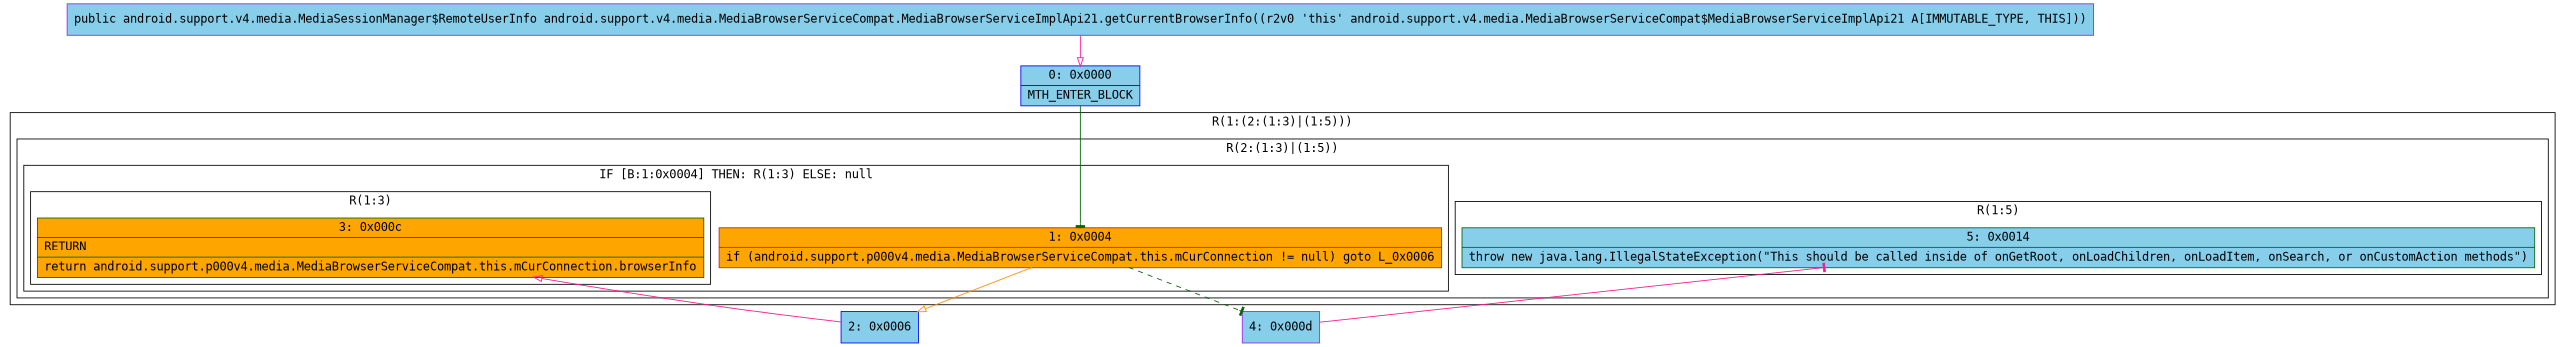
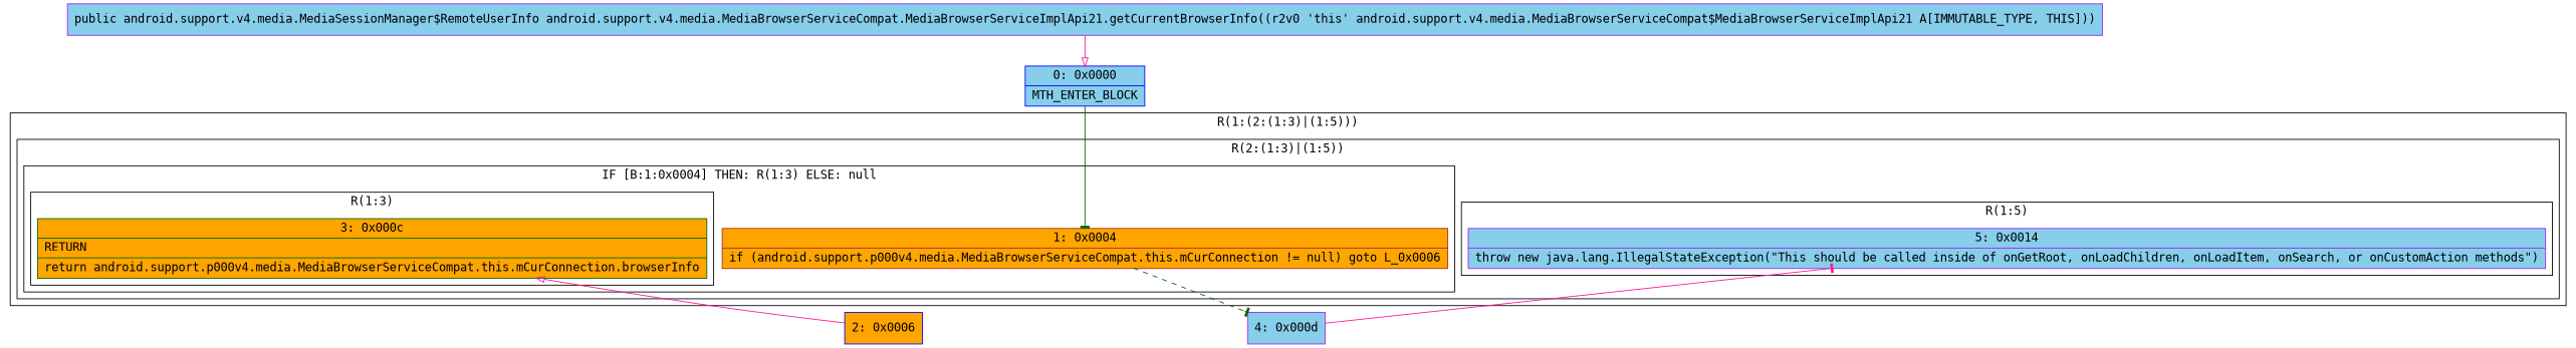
  digraph {
    fontname="DejaVu Sans Mono"
    node [color=darkgreen fillcolor=skyblue fontname="DejaVu Sans Mono" shape=record style=filled]
    edge [arrowhead=onormal color=deeppink fontname="DejaVu Sans Mono"]
    n1 [fillcolor=orange label="{3\:\ 0x000c|RETURN\l|return android.support.p000v4.media.MediaBrowserServiceCompat.this.mCurConnection.browserInfo\l}"]
    n2 [color=brown fillcolor=orange label="{1\:\ 0x0004|if (android.support.p000v4.media.MediaBrowserServiceCompat.this.mCurConnection != null) goto L_0x0006\l}"]
-   n3 [label="{5\:\ 0x0014|throw new java.lang.IllegalStateException(\"This should be called inside of onGetRoot, onLoadChildren, onLoadItem, onSearch, or onCustomAction methods\")\l}"]
-   n4 [color=blue label="{2\:\ 0x0006}"]
+   n3 [color=purple label="{5\:\ 0x0014|throw new java.lang.IllegalStateException(\"This should be called inside of onGetRoot, onLoadChildren, onLoadItem, onSearch, or onCustomAction methods\")\l}"]
+   n4 [color=blue fillcolor=orange label="{2\:\ 0x0006}"]
    n5 [color=purple label="{4\:\ 0x000d}"]
    n6 [color=blue label="{0\:\ 0x0000|MTH_ENTER_BLOCK\l}"]
    n7 [color=purple label="{public android.support.v4.media.MediaSessionManager$RemoteUserInfo android.support.v4.media.MediaBrowserServiceCompat.MediaBrowserServiceImplApi21.getCurrentBrowserInfo((r2v0 'this' android.support.v4.media.MediaBrowserServiceCompat$MediaBrowserServiceImplApi21 A[IMMUTABLE_TYPE, THIS])) }"]
    subgraph cluster_1 {
      label="R(1:(2:(1:3)|(1:5)))"
      subgraph cluster_2 {
        label="R(2:(1:3)|(1:5))"
        subgraph cluster_3 {
          label="IF [B:1:0x0004] THEN: R(1:3) ELSE: null"
          n2
          subgraph cluster_4 {
            label="R(1:3)"
            n1
          }
        }
        subgraph cluster_5 {
          label="R(1:5)"
          n3
        }
      }
    }
-   n2 -> n4 [color=darkorange]
    n2 -> n5 [arrowhead=tee color=darkgreen style=dashed]
    n4 -> n1
    n5 -> n3 [arrowhead=tee]
    n6 -> n2 [arrowhead=tee color=darkgreen]
    n7 -> n6
  }
